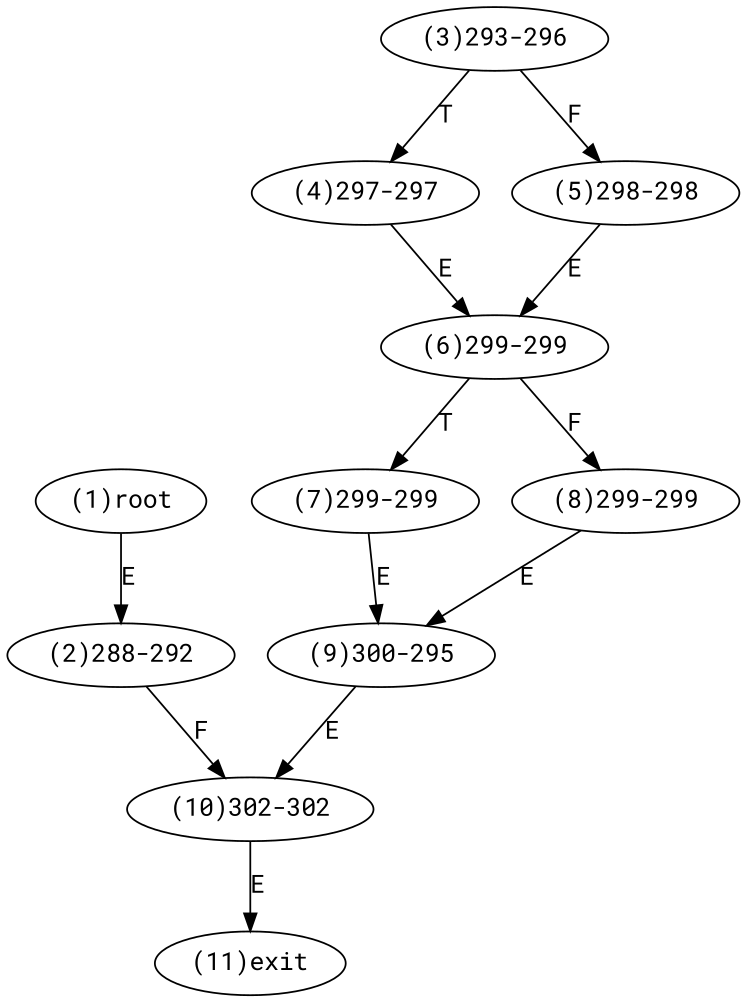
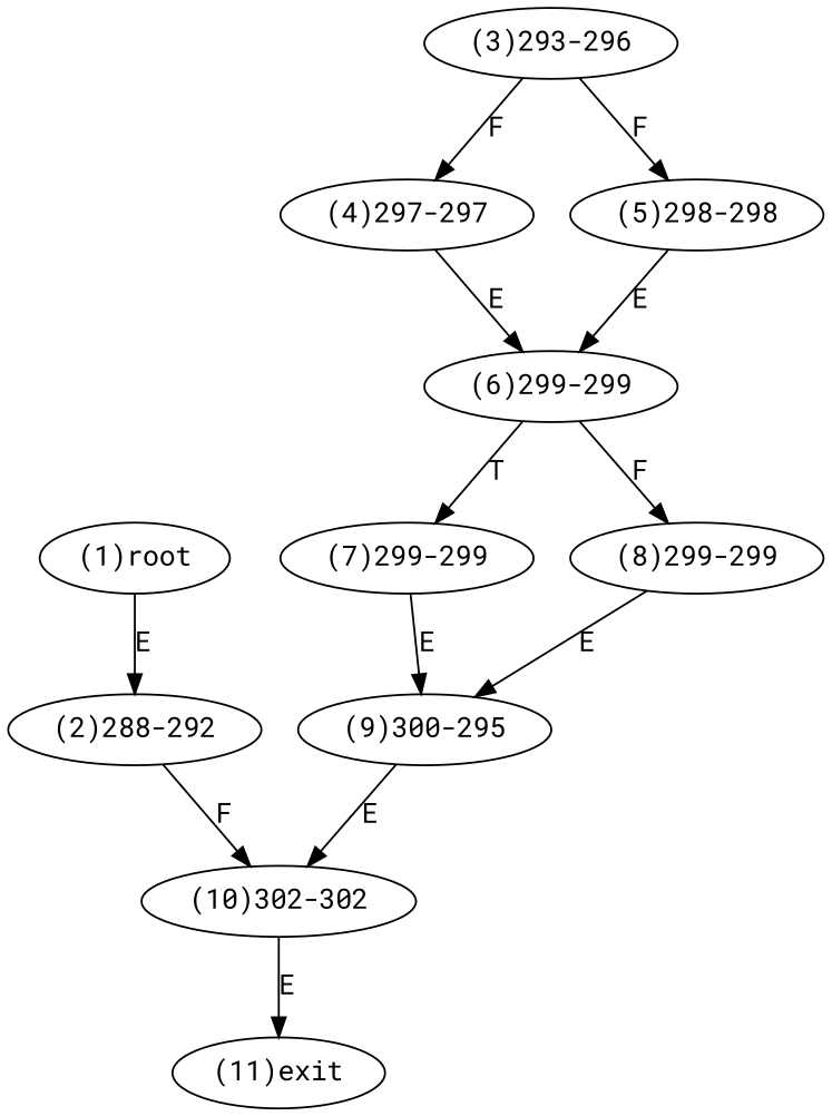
  digraph {
    fontname="Roboto Mono"
    node [fontname="Roboto Mono"]
    edge [fontname="Roboto Mono"]
    n1 [label="(1)root"]
    n2 [label="(2)288-292"]
    n3 [label="(10)302-302"]
    n4 [label="(3)293-296"]
    n5 [label="(4)297-297"]
    n6 [label="(5)298-298"]
    n7 [label="(11)exit"]
    n8 [label="(6)299-299"]
    n9 [label="(7)299-299"]
    n10 [label="(8)299-299"]
    n11 [label="(9)300-295"]
    n1 -> n2 [label=E]
    n2 -> n3 [label=F]
    n3 -> n7 [label=E]
-   n4 -> n5 [label=T]
+   n4 -> n5 [label=F]
    n4 -> n6 [label=F]
    n5 -> n8 [label=E]
    n6 -> n8 [label=E]
    n8 -> n9 [label=T]
    n8 -> n10 [label=F]
    n9 -> n11 [label=E]
    n10 -> n11 [label=E]
    n11 -> n3 [label=E]
  }
